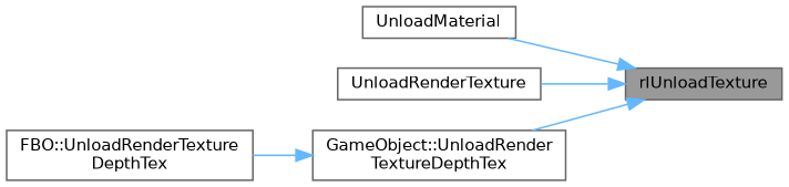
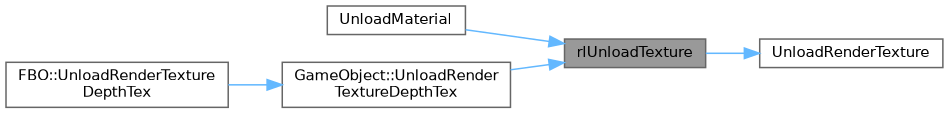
  digraph {
    rankdir=RL
    node [color=grey40 fillcolor=white fontname=Helvetica fontsize=10 shape=box style=filled]
    edge [color=steelblue1 dir=back fontname=Helvetica fontsize=10 labelfontname=Helvetica labelfontsize=10 style=solid]
    n1 [color=gray40 fillcolor=grey60 fontcolor=black height=0.2 label=rlUnloadTexture width=0.4]
    n2 [height=0.2 label=UnloadMaterial width=0.4]
    n3 [height=0.2 label=UnloadRenderTexture width=0.4]
    n4 [height=0.2 label="GameObject::UnloadRender\lTextureDepthTex" width=0.4]
    n5 [height=0.2 label="FBO::UnloadRenderTexture\lDepthTex" width=0.4]
    n1 -> n2
-   n1 -> n3
+   n3 -> n1
    n1 -> n4
    n4 -> n5
  }
